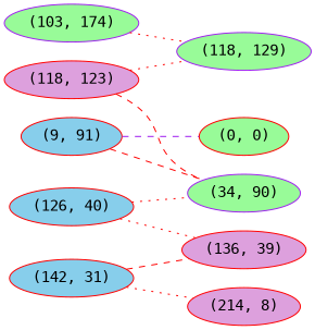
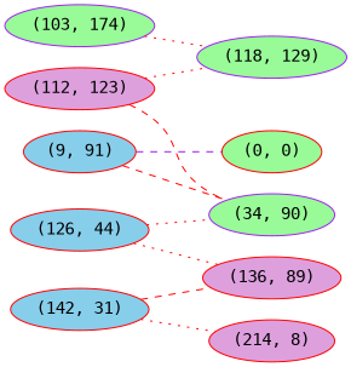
  graph {
    fontname="DejaVu Sans Mono"
    rankdir=LR
    node [color=red fillcolor=palegreen fontname="DejaVu Sans Mono" style=filled]
    edge [color=red fontname="DejaVu Sans Mono" style=dotted weight=1]
    "(103, 174)" [color=purple]
    "(118, 129)" [color=purple]
    "(9, 91)" [fillcolor=skyblue]
    "(0, 0)"
    "(34, 90)" [color=purple]
    "(142, 31)" [fillcolor=skyblue]
    n7 [fillcolor=plum label="(214, 8)"]
-   "(136, 39)" [fillcolor=plum]
-   "(118, 123)" [fillcolor=plum]
-   "(126, 40)" [fillcolor=skyblue]
+   "(136, 39)" [fillcolor=plum label="(136, 89)"]
+   "(118, 123)" [fillcolor=plum label="(112, 123)"]
+   "(126, 40)" [fillcolor=skyblue label="(126, 44)"]
    "(103, 174)" -- "(118, 129)"
    "(9, 91)" -- "(0, 0)" [color=purple style=dashed weight=4]
    "(9, 91)" -- "(34, 90)" [style=dashed]
    "(142, 31)" -- n7
    "(142, 31)" -- "(136, 39)" [style=dashed]
    "(118, 123)" -- "(118, 129)"
    "(118, 123)" -- "(34, 90)" [style=dashed]
    "(126, 40)" -- "(34, 90)"
    "(126, 40)" -- "(136, 39)"
  }
